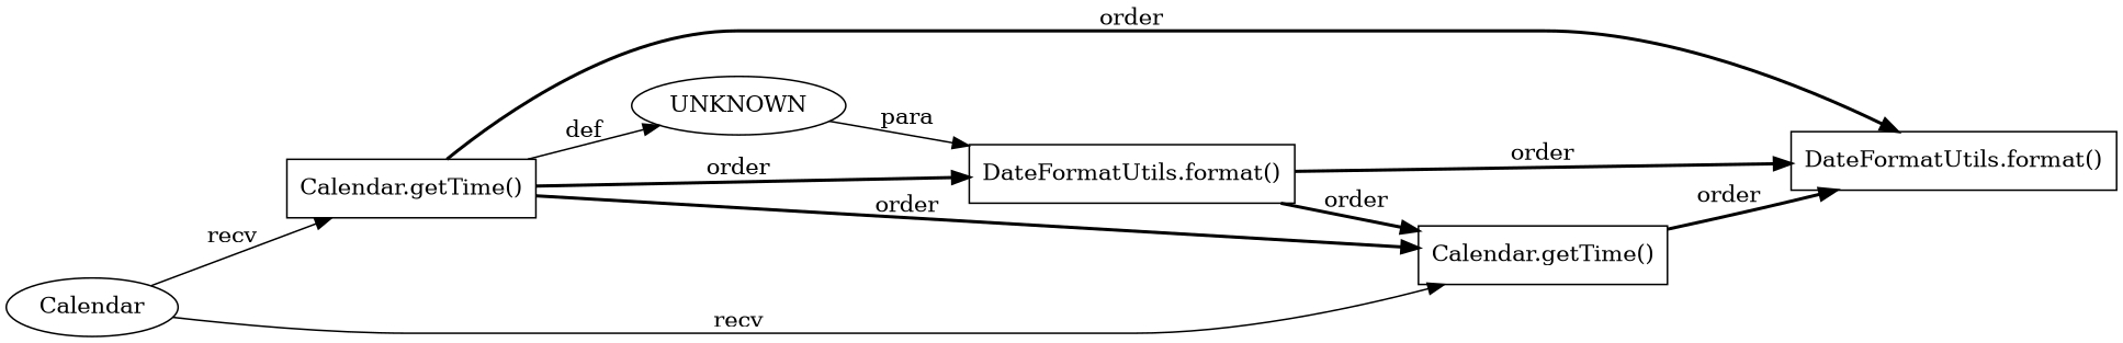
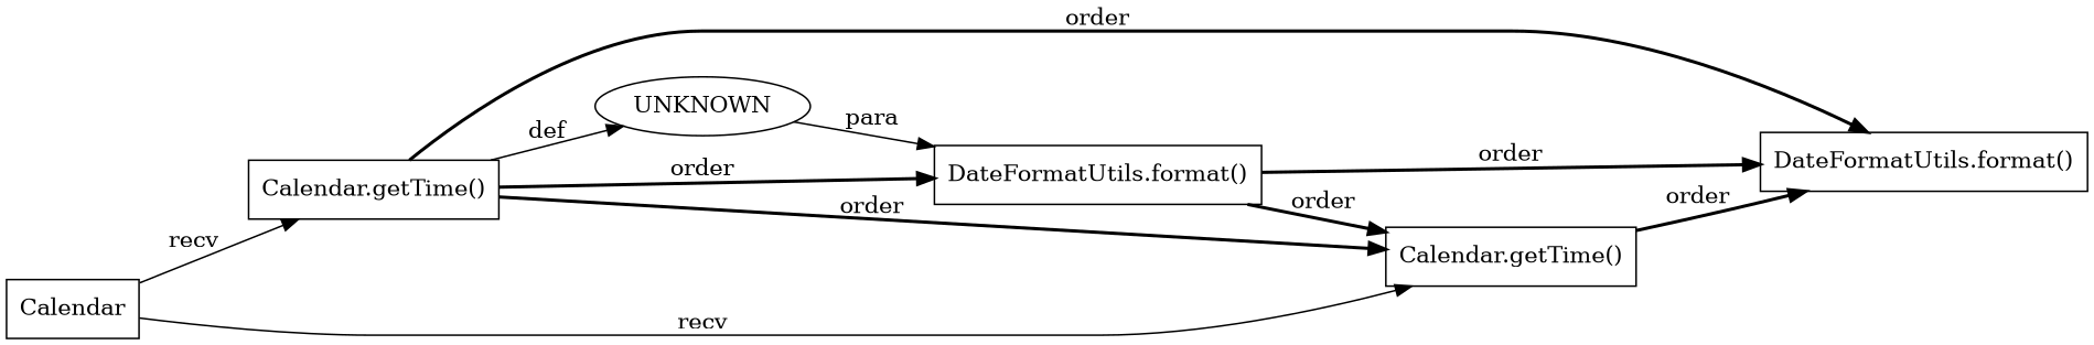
  digraph {
    rankdir=LR
    node [shape=box]
    edge [style=bold]
    n1 [label="DateFormatUtils.format()"]
    n2 [label="Calendar.getTime()"]
    n3 [label="DateFormatUtils.format()"]
    n4 [label=UNKNOWN shape=ellipse]
    n5 [label="Calendar.getTime()"]
-   n6 [label=Calendar shape=ellipse]
+   n6 [label=Calendar]
    n1 -> n2 [label=order]
    n1 -> n3 [label=order]
    n2 -> n3 [label=order]
    n4 -> n1 [label=para style=solid]
    n5 -> n1 [label=order]
    n5 -> n2 [label=order]
    n5 -> n3 [label=order]
    n5 -> n4 [label=def style=solid]
    n6 -> n2 [label=recv style=solid]
    n6 -> n5 [label=recv style=solid]
  }
